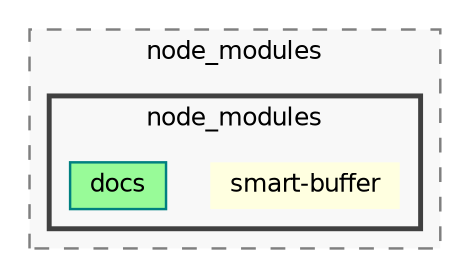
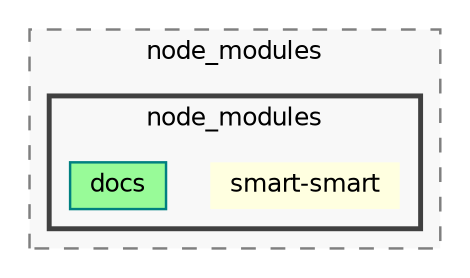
  digraph {
    compound=true
    node [fontname=Helvetica fontsize=10 style=filled]
-   n1 [height=0.2 label="smart-buffer" shape=plaintext width=0.4 fillcolor=lightyellow color=darkorange]
+   n1 [height=0.2 label="smart-smart" shape=plaintext width=0.4 fillcolor=lightyellow color=darkorange]
    n2 [color=teal fillcolor=palegreen height=0.2 label=docs shape=box width=0.4]
    subgraph cluster_1 {
      bgcolor="#f8f8f8"
      fontname=Helvetica
      fontsize=10
      label=node_modules
      pencolor=grey50
      style="filled,dashed"
      subgraph cluster_2 {
        bgcolor="#f8f8f8"
        fontname=Helvetica
        fontsize=10
        pencolor=grey25
        style="filled,bold"
        n1
        n2
      }
    }
  }
